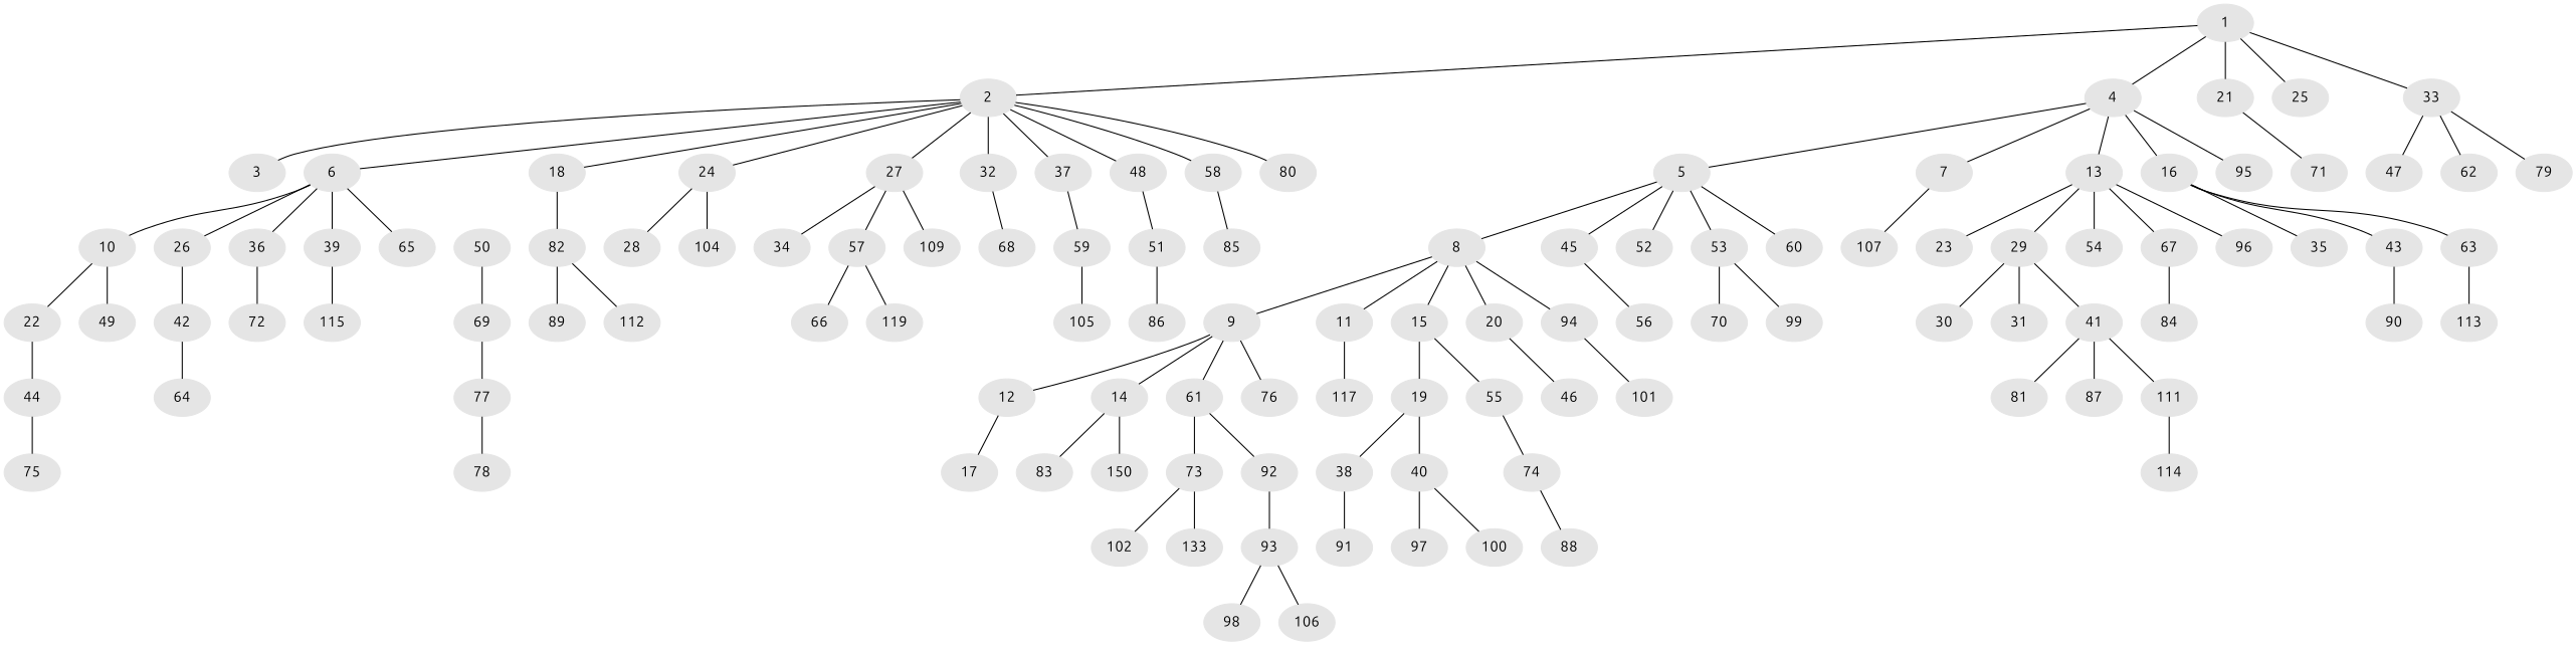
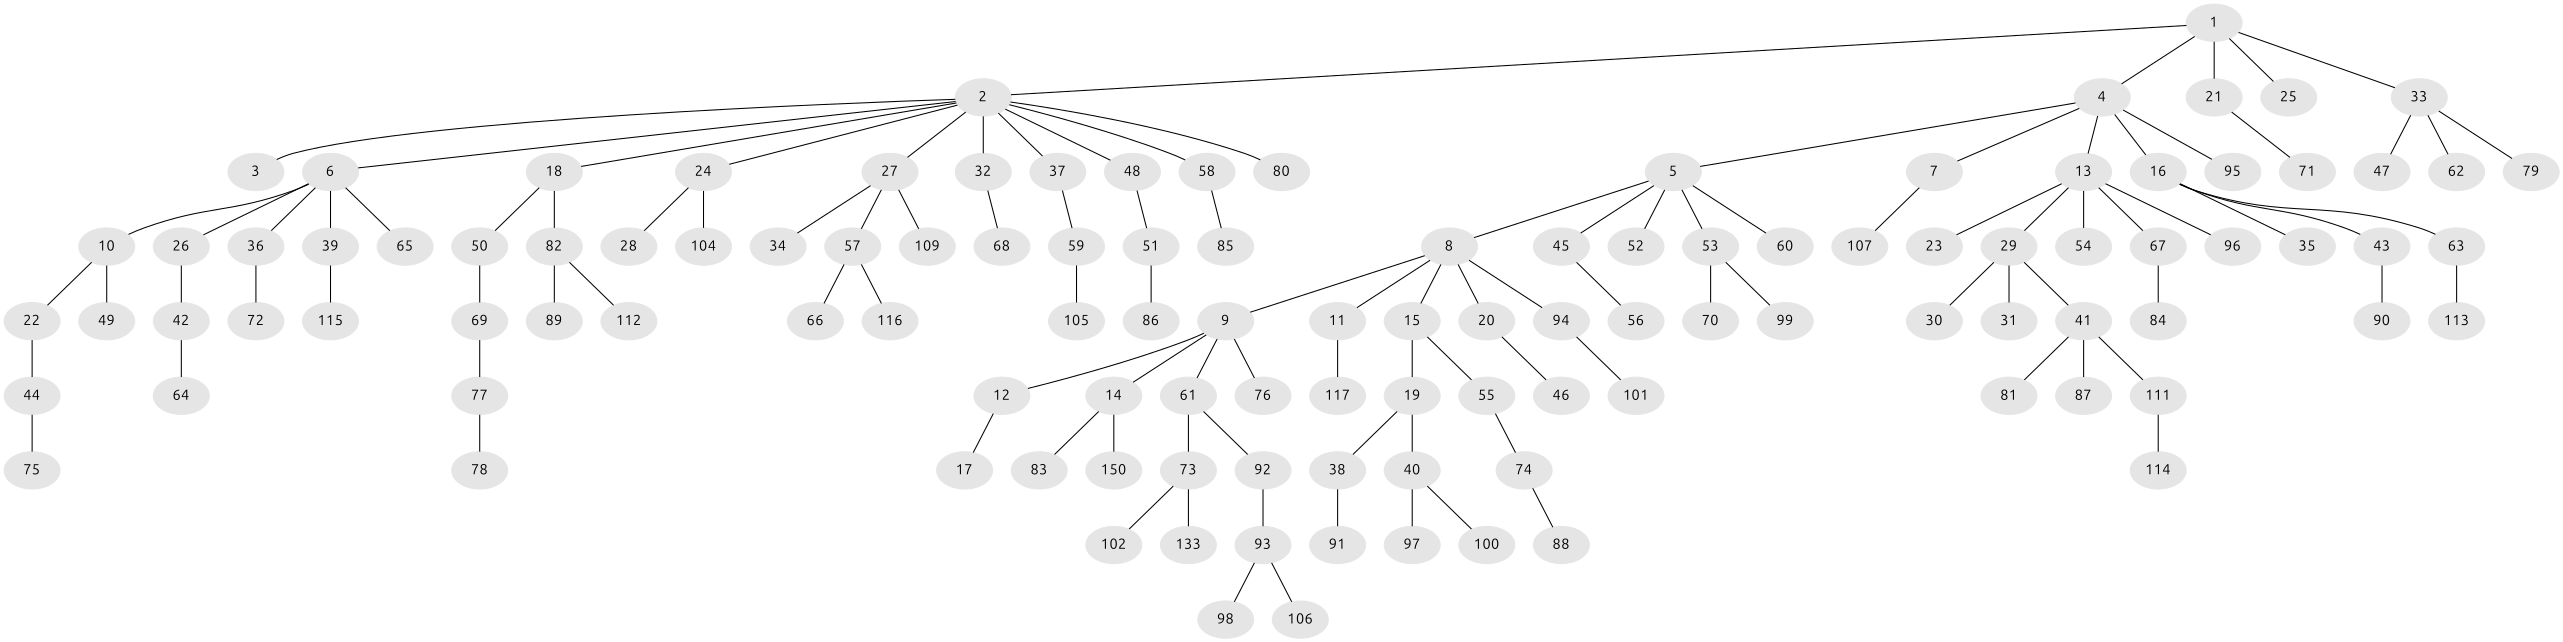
  graph {
    fontname=Ubuntu
    node [color=gray90 fontname=Ubuntu style=filled]
    edge [fontname=Ubuntu]
    1
    2
    4
    21
    25
    33
    3
    6
    18
    24
    27
    32
    37
    48
    58
    80
    5
    7
    13
    16
    95
    71
    47
    62
    79
    10
    26
    36
    39
    65
    50
    82
    28
    104
    34
    57
    109
    68
    59
    51
    85
    8
    45
    52
    53
    60
    107
    23
    29
    54
    67
    96
    35
    43
    63
    9
    11
    15
    20
    94
    56
    70
    99
    22
    49
    42
    72
    115
    12
    14
    61
    76
    117
    19
    55
    46
    101
    17
    83
    n80 [label=150]
    73
    92
    44
    30
    31
    41
    84
    38
    40
    74
    90
    113
    69
    89
    112
    91
    97
    100
    75
    64
    66
-   116 [label=119]
+   116
    81
    87
    111
    105
    114
    86
    77
    88
    102
    n112 [label=133]
    93
    78
    98
    106
    1 -- 2
    1 -- 4
    1 -- 21
    1 -- 25
    1 -- 33
    2 -- 3
    2 -- 6
    2 -- 18
    2 -- 24
    2 -- 27
    2 -- 32
    2 -- 37
    2 -- 48
    2 -- 58
    2 -- 80
    4 -- 5
    4 -- 7
    4 -- 13
    4 -- 16
    4 -- 95
    21 -- 71
    33 -- 47
    33 -- 62
    33 -- 79
    6 -- 10
    6 -- 26
    6 -- 36
    6 -- 39
    6 -- 65
+   18 -- 50
    18 -- 82
    24 -- 28
    24 -- 104
    27 -- 34
    27 -- 57
    27 -- 109
    32 -- 68
    37 -- 59
    48 -- 51
    58 -- 85
    5 -- 8
    5 -- 45
    5 -- 52
    5 -- 53
    5 -- 60
    7 -- 107
    13 -- 23
    13 -- 29
    13 -- 54
    13 -- 67
    13 -- 96
    16 -- 35
    16 -- 43
    16 -- 63
    10 -- 22
    10 -- 49
    26 -- 42
    36 -- 72
    39 -- 115
    50 -- 69
    82 -- 89
    82 -- 112
    57 -- 66
    57 -- 116
    59 -- 105
    51 -- 86
    8 -- 9
    8 -- 11
    8 -- 15
    8 -- 20
    8 -- 94
    45 -- 56
    53 -- 70
    53 -- 99
    29 -- 30
    29 -- 31
    29 -- 41
    67 -- 84
    43 -- 90
    63 -- 113
    9 -- 12
    9 -- 14
    9 -- 61
    9 -- 76
    11 -- 117
    15 -- 19
    15 -- 55
    20 -- 46
    94 -- 101
    22 -- 44
    42 -- 64
    12 -- 17
    14 -- 83
    14 -- n80
    61 -- 73
    61 -- 92
    19 -- 38
    19 -- 40
    55 -- 74
    73 -- 102
    73 -- n112
    92 -- 93
    44 -- 75
    41 -- 81
    41 -- 87
    41 -- 111
    38 -- 91
    40 -- 97
    40 -- 100
    74 -- 88
    69 -- 77
    111 -- 114
    77 -- 78
    93 -- 98
    93 -- 106
  }
